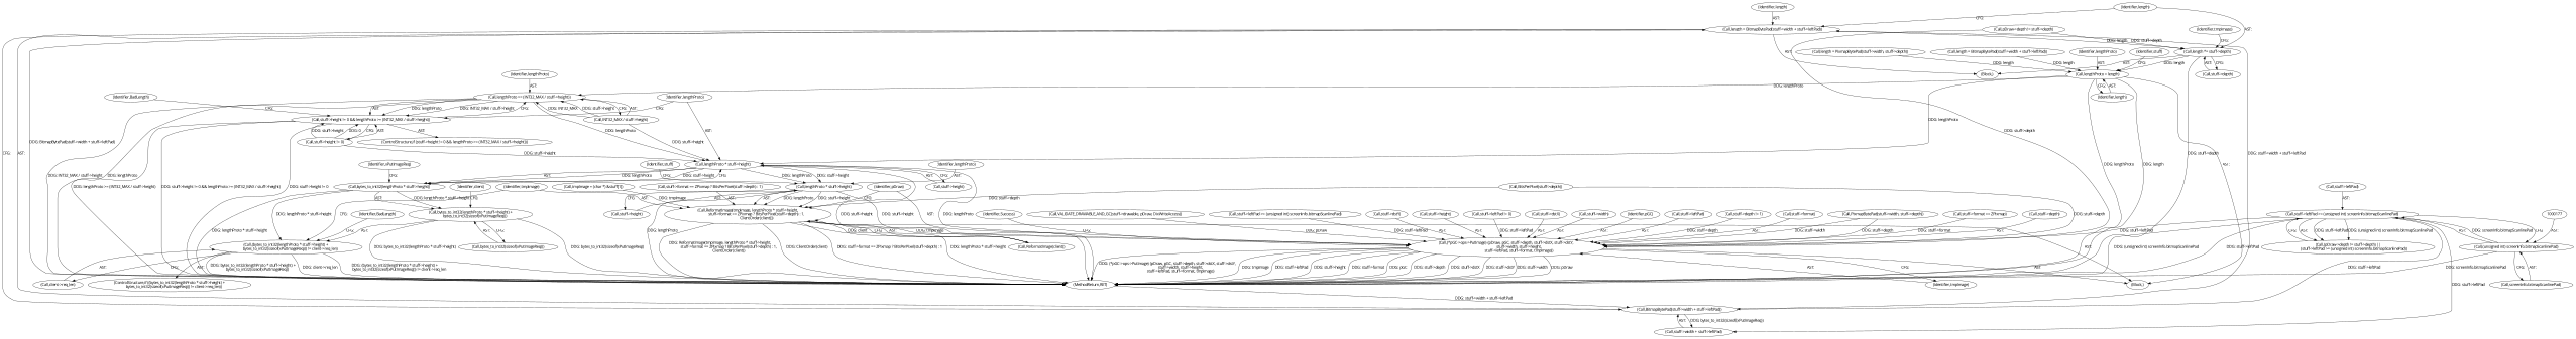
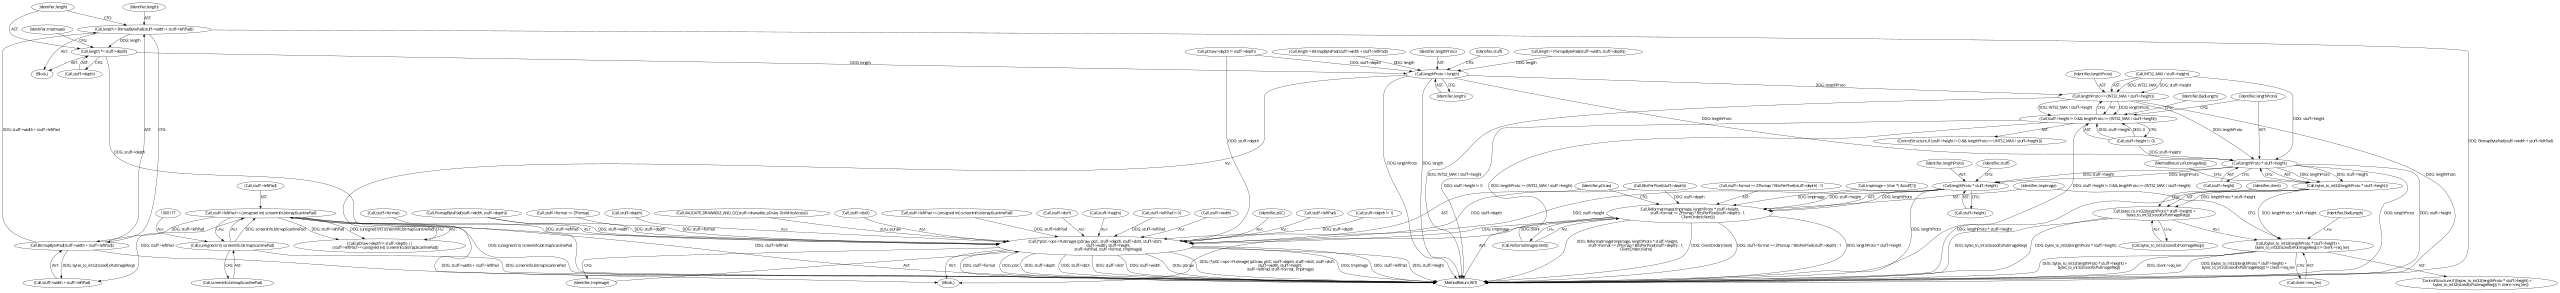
  digraph {
    fontname="Open Sans"
    node [fontname="Open Sans"]
    edge [fontname="Open Sans"]
    n1 [label="(Call,length = BitmapBytePad(stuff->width + stuff->leftPad))"]
    n2 [label="(Call,BitmapBytePad(stuff->width + stuff->leftPad))"]
    n3 [label="(Call,length *= stuff->depth)"]
    n4 [label="(Block,)"]
    n5 [label="(MethodReturn,RET)"]
    n6 [label="(Call,stuff->width + stuff->leftPad)"]
    n7 [label="(Call,lengthProto = length)"]
    n8 [label="(Call,stuff->depth)"]
    n9 [label="(Call,stuff->leftPad >= (unsigned int) screenInfo.bitmapScanlinePad)"]
    n10 [label="(Call,(unsigned int) screenInfo.bitmapScanlinePad)"]
    n11 [label="(Call,(*pGC->ops->PutImage) (pDraw, pGC, stuff->depth, stuff->dstX, stuff->dstY,\n                           stuff->width, stuff->height,\n                           stuff->leftPad, stuff->format, tmpImage))"]
    n12 [label="(Call,(pDraw->depth != stuff->depth) ||\n            (stuff->leftPad >= (unsigned int) screenInfo.bitmapScanlinePad))"]
    n13 [label="(Call,screenInfo.bitmapScanlinePad)"]
    n14 [label="(Block,)"]
    n15 [label="(Identifier,tmpImage)"]
    n16 [label="(Call,lengthProto >= (INT32_MAX / stuff->height))"]
    n17 [label="(Call,lengthProto * stuff->height)"]
    n18 [label="(Identifier,length)"]
    n19 [label="(Call,stuff->height != 0 && lengthProto >= (INT32_MAX / stuff->height))"]
    n20 [label="(Call,INT32_MAX / stuff->height)"]
    n21 [label="(Call,bytes_to_int32(lengthProto * stuff->height))"]
    n22 [label="(Call,lengthProto * stuff->height)"]
    n23 [label="(Call,stuff->height)"]
    n24 [label="(ControlStructure,if (stuff->height != 0 && lengthProto >= (INT32_MAX / stuff->height)))"]
    n25 [label="(Call,stuff->height != 0)"]
    n26 [label="(Call,(bytes_to_int32(lengthProto * stuff->height) +\n         bytes_to_int32(sizeof(xPutImageReq))) != client->req_len)"]
    n27 [label="(Call,bytes_to_int32(lengthProto * stuff->height) +\n         bytes_to_int32(sizeof(xPutImageReq)))"]
    n28 [label="(Call,ReformatImage(tmpImage, lengthProto * stuff->height,\n                  stuff->format == ZPixmap ? BitsPerPixel(stuff->depth) : 1,\n                  ClientOrder(client)))"]
    n29 [label="(Call,stuff->height)"]
    n30 [label="(ControlStructure,if ((bytes_to_int32(lengthProto * stuff->height) +\n         bytes_to_int32(sizeof(xPutImageReq))) != client->req_len))"]
    n31 [label="(Call,client->req_len)"]
    n32 [label="(Call,bytes_to_int32(sizeof(xPutImageReq)))"]
    n33 [label="(Call,ReformatImage(client))"]
    n34 [label="(Call,stuff->dstX)"]
    n35 [label="(Identifier,lengthProto)"]
    n36 [label="(Call,stuff->width)"]
    n37 [label="(Identifier,pDraw)"]
    n38 [label="(Identifier,lengthProto)"]
    n39 [label="(Identifier,pGC)"]
    n40 [label="(Identifier,BadLength)"]
    n41 [label="(Identifier,tmpImage)"]
    n42 [label="(Call,stuff->leftPad)"]
    n43 [label="(Call,stuff->depth != 1)"]
    n44 [label="(Identifier,length)"]
    n45 [label="(Call,pDraw->depth != stuff->depth)"]
    n46 [label="(Call,stuff->format)"]
    n47 [label="(Call,PixmapBytePad(stuff->width, stuff->depth))"]
    n48 [label="(Call,stuff->format == ZPixmap)"]
    n49 [label="(Call,stuff->depth)"]
-   n50 [label="(Identifier,Success)"]
    n51 [label="(Identifier,tmpImage)"]
    n52 [label="(Identifier,length)"]
    n53 [label="(Identifier,client)"]
    n54 [label="(Identifier,stuff)"]
    n55 [label="(Call,tmpImage = (char *) &stuff[1])"]
    n56 [label="(Identifier,stuff)"]
    n57 [label="(Call,VALIDATE_DRAWABLE_AND_GC(stuff->drawable, pDraw, DixWriteAccess))"]
    n58 [label="(Call,stuff->format == ZPixmap ? BitsPerPixel(stuff->depth) : 1)"]
    n59 [label="(Call,stuff->leftPad)"]
    n60 [label="(Call,length = PixmapBytePad(stuff->width, stuff->depth))"]
    n61 [label="(Call,BitsPerPixel(stuff->depth))"]
    n62 [label="(Call,stuff->leftPad >= (unsigned int) screenInfo.bitmapScanlinePad)"]
    n63 [label="(Call,stuff->dstY)"]
    n64 [label="(Call,length = BitmapBytePad(stuff->width + stuff->leftPad))"]
    n65 [label="(Call,stuff->height)"]
    n66 [label="(Call,stuff->leftPad != 0)"]
-   n67 [label="(Identifier,xPutImageReq)"]
+   n67 [label="(MethodReturn,xPutImageReq)"]
    n68 [label="(Identifier,lengthProto)"]
    n69 [label="(Identifier,BadLength)"]
    n70 [label="(Identifier,lengthProto)"]
    1000177
    n1 -> n2 [label="CFG: "]
    n1 -> n3 [label="DDG: length"]
    n1 -> n4 [label="AST: "]
    n1 -> n5 [label="DDG: BitmapBytePad(stuff->width + stuff->leftPad)"]
    n2 -> n1 [label="AST: "]
    n2 -> n1 [label="DDG: stuff->width + stuff->leftPad"]
-   n5 -> n2 [label="DDG: stuff->width + stuff->leftPad"]
+   n2 -> n5 [label="DDG: stuff->width + stuff->leftPad"]
    n2 -> n6 [label="DDG: bytes_to_int32(sizeof(xPutImageReq))"]
    n3 -> n4 [label="AST: "]
    n3 -> n5 [label="DDG: stuff->depth"]
    n3 -> n7 [label="DDG: length"]
    n3 -> n8 [label="CFG: "]
    n6 -> n2 [label="AST: "]
    n7 -> n5 [label="DDG: lengthProto"]
    n7 -> n5 [label="DDG: length"]
    n7 -> n14 [label="AST: "]
    n7 -> n16 [label="DDG: lengthProto"]
    n7 -> n17 [label="DDG: lengthProto"]
    n7 -> n18 [label="CFG: "]
    n8 -> n3 [label="AST: "]
    n9 -> n2 [label="DDG: stuff->leftPad"]
    n9 -> n5 [label="DDG: (unsigned int) screenInfo.bitmapScanlinePad"]
    n9 -> n5 [label="DDG: stuff->leftPad"]
    n9 -> n6 [label="DDG: stuff->leftPad"]
    n9 -> n10 [label="CFG: "]
    n9 -> n11 [label="DDG: stuff->leftPad"]
    n9 -> n12 [label="AST: "]
    n9 -> n12 [label="DDG: stuff->leftPad"]
    n9 -> n12 [label="DDG: (unsigned int) screenInfo.bitmapScanlinePad"]
    n10 -> n5 [label="DDG: screenInfo.bitmapScanlinePad"]
    n10 -> n9 [label="AST: "]
    n10 -> n9 [label="DDG: screenInfo.bitmapScanlinePad"]
    n10 -> n13 [label="CFG: "]
    n11 -> n5 [label="DDG: stuff->depth"]
    n11 -> n5 [label="DDG: stuff->dstX"]
    n11 -> n5 [label="DDG: stuff->dstY"]
    n11 -> n5 [label="DDG: stuff->width"]
    n11 -> n5 [label="DDG: pDraw"]
    n11 -> n5 [label="DDG: (*pGC->ops->PutImage) (pDraw, pGC, stuff->depth, stuff->dstX, stuff->dstY,\n                           stuff->width, stuff->height,\n                           stuff->leftPad, stuff->format, tmpImage)"]
    n11 -> n5 [label="DDG: tmpImage"]
    n11 -> n5 [label="DDG: stuff->leftPad"]
    n11 -> n5 [label="DDG: stuff->height"]
    n11 -> n5 [label="DDG: stuff->format"]
    n11 -> n5 [label="DDG: pGC"]
    n11 -> n14 [label="AST: "]
    n11 -> n15 [label="CFG: "]
    n12 -> n9 [label="CFG: "]
    n13 -> n10 [label="AST: "]
    n15 -> n11 [label="AST: "]
    n16 -> n5 [label="DDG: INT32_MAX / stuff->height"]
    n16 -> n5 [label="DDG: lengthProto"]
    n16 -> n17 [label="DDG: lengthProto"]
    n16 -> n19 [label="AST: "]
    n16 -> n19 [label="DDG: lengthProto"]
    n16 -> n19 [label="DDG: INT32_MAX / stuff->height"]
-   n16 -> n20 [label="CFG: "]
    n17 -> n5 [label="DDG: stuff->height"]
    n17 -> n5 [label="DDG: lengthProto"]
    n17 -> n21 [label="AST: "]
    n17 -> n21 [label="DDG: lengthProto"]
    n17 -> n21 [label="DDG: stuff->height"]
    n17 -> n22 [label="DDG: lengthProto"]
    n17 -> n22 [label="DDG: stuff->height"]
    n17 -> n23 [label="CFG: "]
    n18 -> n7 [label="AST: "]
    n19 -> n5 [label="DDG: stuff->height != 0"]
    n19 -> n5 [label="DDG: lengthProto >= (INT32_MAX / stuff->height)"]
    n19 -> n5 [label="DDG: stuff->height != 0 && lengthProto >= (INT32_MAX / stuff->height)"]
    n19 -> n16 [label="CFG: "]
    n19 -> n24 [label="AST: "]
    n19 -> n25 [label="CFG: "]
    n20 -> n16 [label="AST: "]
    n20 -> n16 [label="DDG: INT32_MAX"]
    n20 -> n16 [label="DDG: stuff->height"]
    n20 -> n17 [label="DDG: stuff->height"]
    n21 -> n5 [label="DDG: lengthProto * stuff->height"]
    n21 -> n17 [label="CFG: "]
    n21 -> n26 [label="DDG: lengthProto * stuff->height"]
    n21 -> n27 [label="AST: "]
    n21 -> n27 [label="DDG: lengthProto * stuff->height"]
    n22 -> n5 [label="DDG: lengthProto"]
    n22 -> n11 [label="DDG: stuff->height"]
    n22 -> n28 [label="AST: "]
    n22 -> n28 [label="DDG: lengthProto"]
    n22 -> n28 [label="DDG: stuff->height"]
    n22 -> n29 [label="CFG: "]
    n23 -> n17 [label="AST: "]
    n25 -> n17 [label="DDG: stuff->height"]
    n25 -> n19 [label="AST: "]
    n25 -> n19 [label="DDG: stuff->height"]
    n25 -> n19 [label="DDG: 0"]
    n26 -> n5 [label="DDG: client->req_len"]
    n26 -> n5 [label="DDG: (bytes_to_int32(lengthProto * stuff->height) +\n         bytes_to_int32(sizeof(xPutImageReq))) != client->req_len"]
    n26 -> n5 [label="DDG: bytes_to_int32(lengthProto * stuff->height) +\n         bytes_to_int32(sizeof(xPutImageReq))"]
    n26 -> n30 [label="AST: "]
    n26 -> n31 [label="CFG: "]
    n27 -> n5 [label="DDG: bytes_to_int32(sizeof(xPutImageReq))"]
    n27 -> n5 [label="DDG: bytes_to_int32(lengthProto * stuff->height)"]
    n27 -> n26 [label="AST: "]
    n27 -> n32 [label="CFG: "]
    n28 -> n5 [label="DDG: ReformatImage(tmpImage, lengthProto * stuff->height,\n                  stuff->format == ZPixmap ? BitsPerPixel(stuff->depth) : 1,\n                  ClientOrder(client))"]
    n28 -> n5 [label="DDG: ClientOrder(client)"]
    n28 -> n5 [label="DDG: stuff->format == ZPixmap ? BitsPerPixel(stuff->depth) : 1"]
    n28 -> n5 [label="DDG: lengthProto * stuff->height"]
    n28 -> n11 [label="DDG: tmpImage"]
    n28 -> n14 [label="AST: "]
    n28 -> n33 [label="CFG: "]
    n29 -> n22 [label="AST: "]
    n31 -> n26 [label="AST: "]
    n32 -> n27 [label="AST: "]
    n33 -> n28 [label="AST: "]
    n33 -> n28 [label="DDG: client"]
    n34 -> n11 [label="AST: "]
    n35 -> n16 [label="AST: "]
    n36 -> n11 [label="AST: "]
    n37 -> n11 [label="AST: "]
    n37 -> n28 [label="CFG: "]
    n38 -> n22 [label="AST: "]
    n39 -> n11 [label="AST: "]
    n40 -> n19 [label="CFG: "]
    n41 -> n26 [label="CFG: "]
    n41 -> n28 [label="AST: "]
    n42 -> n11 [label="AST: "]
    n43 -> n11 [label="DDG: stuff->depth"]
    n44 -> n1 [label="AST: "]
-   n45 -> n3 [label="DDG: stuff->depth"]
+   n45 -> n7 [label="DDG: stuff->depth"]
    n45 -> n11 [label="DDG: stuff->depth"]
    n46 -> n11 [label="AST: "]
    n47 -> n11 [label="DDG: stuff->depth"]
    n47 -> n11 [label="DDG: stuff->width"]
    n48 -> n11 [label="DDG: stuff->format"]
    n49 -> n11 [label="AST: "]
-   n50 -> n11 [label="CFG: "]
    n51 -> n3 [label="CFG: "]
    n52 -> n1 [label="CFG: "]
    n52 -> n3 [label="AST: "]
    n53 -> n27 [label="CFG: "]
    n54 -> n22 [label="CFG: "]
    n55 -> n28 [label="DDG: tmpImage"]
    n56 -> n7 [label="CFG: "]
    n57 -> n11 [label="DDG: pDraw"]
    n58 -> n28 [label="AST: "]
    n59 -> n9 [label="AST: "]
    n60 -> n7 [label="DDG: length"]
    n61 -> n11 [label="DDG: stuff->depth"]
    n61 -> n28 [label="DDG: stuff->depth"]
    n62 -> n11 [label="DDG: stuff->leftPad"]
    n63 -> n11 [label="AST: "]
    n64 -> n7 [label="DDG: length"]
    n65 -> n11 [label="AST: "]
    n66 -> n11 [label="DDG: stuff->leftPad"]
    n67 -> n21 [label="CFG: "]
    n68 -> n7 [label="AST: "]
    n69 -> n26 [label="CFG: "]
    n70 -> n17 [label="AST: "]
    n70 -> n19 [label="CFG: "]
    1000177 -> n10 [label="AST: "]
  }
